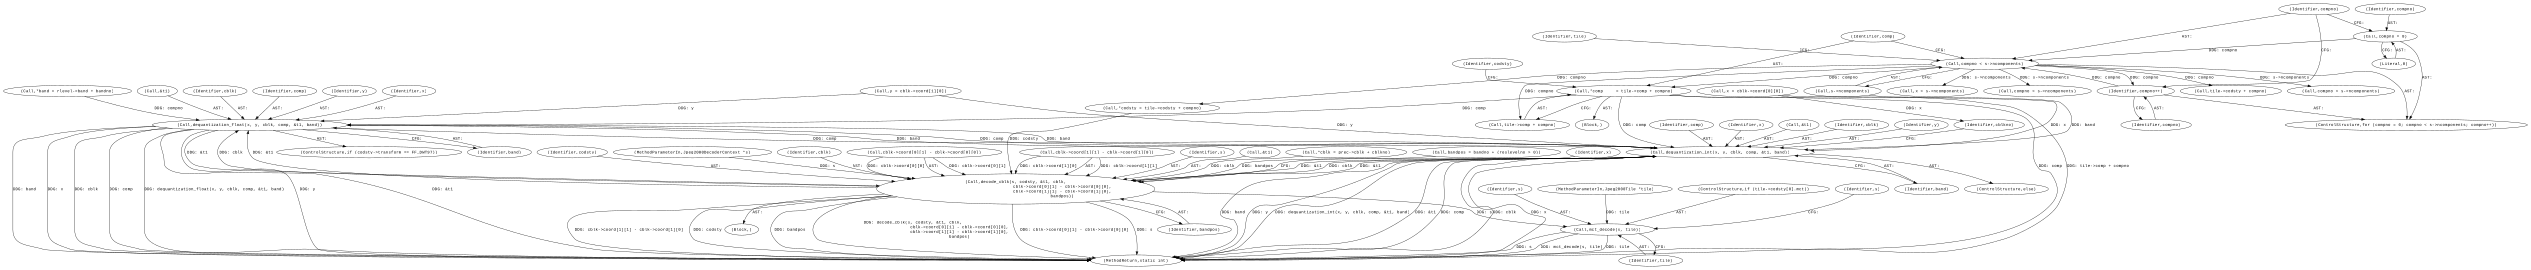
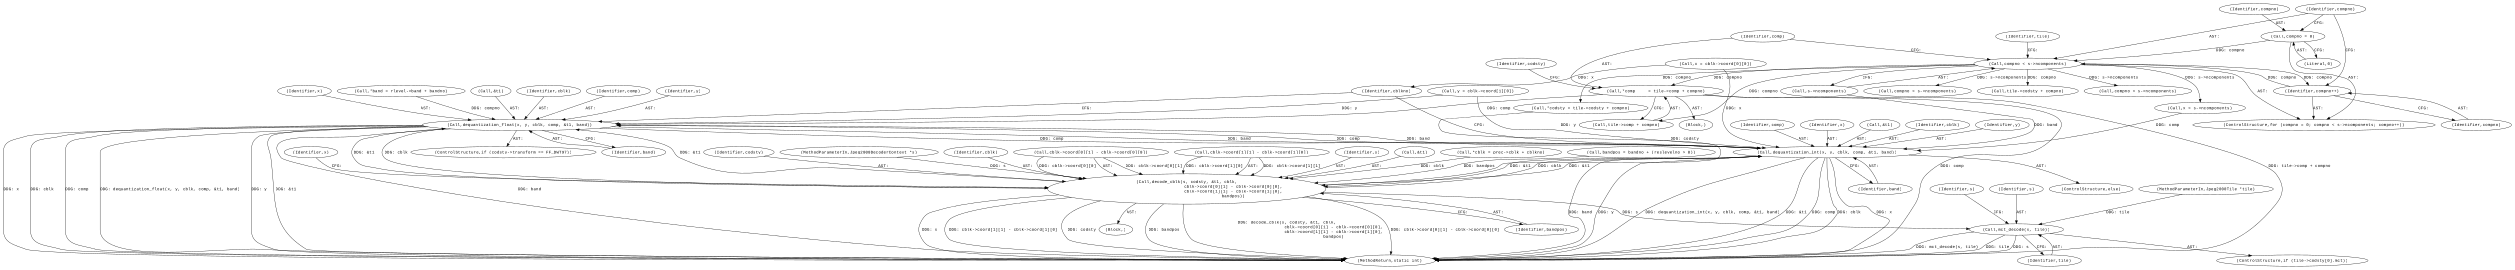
  digraph {
    fontname="Liberation Mono"
    node [fontname="Liberation Mono"]
    edge [fontname="Liberation Mono"]
    n1 [label="(Call,*comp     = tile->comp + compno)"]
    n2 [label="(Call,dequantization_float(x, y, cblk, comp, &t1, band))"]
    n3 [label="(Call,dequantization_int(x, y, cblk, comp, &t1, band))"]
    n4 [label="(Call,tile->comp + compno)"]
    n5 [label="(MethodReturn,static int)"]
    n6 [label="(Block,)"]
    n7 [label="(Call,decode_cblk(s, codsty, &t1, cblk,\n                                    cblk->coord[0][1] - cblk->coord[0][0],\n                                    cblk->coord[1][1] - cblk->coord[1][0],\n                                    bandpos))"]
    n8 [label="(ControlStructure,if (codsty->transform == FF_DWT97))"]
    n9 [label="(Identifier,band)"]
    n10 [label="(Identifier,band)"]
    n11 [label="(ControlStructure,else)"]
    n12 [label="(Call,compno < s->ncomponents)"]
    n13 [label="(Identifier,compno++)"]
    n14 [label="(Call,x < s->ncomponents)"]
    n15 [label="(ControlStructure,for (compno = 0; compno < s->ncomponents; compno++))"]
    n16 [label="(Call,compno < s->ncomponents)"]
    n17 [label="(Call,s->ncomponents)"]
    n18 [label="(Call,tile->codsty + compno)"]
    n19 [label="(Call,compno < s->ncomponents)"]
    n20 [label="(Call,*codsty = tile->codsty + compno)"]
    n21 [label="(Identifier,compno)"]
    n22 [label="(Call,compno = 0)"]
    n23 [label="(Literal,0)"]
    n24 [label="(Call,mct_decode(s, tile))"]
    n25 [label="(Identifier,bandpos)"]
    n26 [label="(Block,)"]
    n27 [label="(ControlStructure,if (tile->codsty[0].mct))"]
    n28 [label="(Identifier,tile)"]
    n29 [label="(Identifier,x)"]
    n30 [label="(Identifier,codsty)"]
    n31 [label="(Identifier,cblkno)"]
    n32 [label="(Call,y = cblk->coord[1][0])"]
    n33 [label="(Call,*band = rlevel->band + bandno)"]
    n34 [label="(MethodParameterIn,Jpeg2000DecoderContext *s)"]
    n35 [label="(Identifier,comp)"]
    n36 [label="(Call,x = cblk->coord[0][0])"]
    n37 [label="(Identifier,cblk)"]
    n38 [label="(Call,cblk->coord[0][1] - cblk->coord[0][0])"]
    n39 [label="(Call,cblk->coord[1][1] - cblk->coord[1][0])"]
    n40 [label="(Call,&t1)"]
    n41 [label="(Identifier,comp)"]
    n42 [label="(Identifier,codsty)"]
    n43 [label="(Identifier,s)"]
    n44 [label="(Identifier,s)"]
    n45 [label="(Identifier,x)"]
    n46 [label="(Identifier,tile)"]
    n47 [label="(Identifier,compno)"]
    n48 [label="(Call,&t1)"]
    n49 [label="(Identifier,s)"]
    n50 [label="(Identifier,compno)"]
    n51 [label="(Identifier,cblk)"]
    n52 [label="(Identifier,comp)"]
    n53 [label="(Call,&t1)"]
    n54 [label="(MethodParameterIn,Jpeg2000Tile *tile)"]
    n55 [label="(Call,*cblk = prec->cblk + cblkno)"]
    n56 [label="(Call,bandpos = bandno + (reslevelno > 0))"]
    n57 [label="(Identifier,cblk)"]
    n58 [label="(Identifier,y)"]
    n59 [label="(Identifier,x)"]
    n60 [label="(Identifier,y)"]
    n1 -> n2 [label="DDG: comp"]
-   n1 -> n3 [label="DDG: comp"]
+   n14 -> n3 [label="DDG: comp"]
    n1 -> n4 [label="CFG: "]
    n1 -> n5 [label="DDG: comp"]
    n1 -> n5 [label="DDG: tile->comp + compno"]
    n1 -> n6 [label="AST: "]
    n2 -> n3 [label="DDG: comp"]
    n2 -> n3 [label="DDG: band"]
    n2 -> n5 [label="DDG: y"]
    n2 -> n5 [label="DDG: &t1"]
    n2 -> n5 [label="DDG: band"]
    n2 -> n5 [label="DDG: x"]
    n2 -> n5 [label="DDG: cblk"]
    n2 -> n5 [label="DDG: comp"]
    n2 -> n5 [label="DDG: dequantization_float(x, y, cblk, comp, &t1, band)"]
    n2 -> n7 [label="DDG: &t1"]
    n2 -> n8 [label="AST: "]
    n2 -> n9 [label="CFG: "]
    n3 -> n2 [label="DDG: comp"]
    n3 -> n2 [label="DDG: band"]
    n3 -> n5 [label="DDG: x"]
    n3 -> n5 [label="DDG: band"]
    n3 -> n5 [label="DDG: y"]
    n3 -> n5 [label="DDG: dequantization_int(x, y, cblk, comp, &t1, band)"]
    n3 -> n5 [label="DDG: &t1"]
    n3 -> n5 [label="DDG: comp"]
    n3 -> n5 [label="DDG: cblk"]
    n3 -> n7 [label="DDG: &t1"]
    n3 -> n10 [label="CFG: "]
    n3 -> n11 [label="AST: "]
    n4 -> n1 [label="AST: "]
    n7 -> n2 [label="DDG: cblk"]
    n7 -> n2 [label="DDG: &t1"]
    n7 -> n3 [label="DDG: cblk"]
    n7 -> n3 [label="DDG: &t1"]
    n7 -> n5 [label="DDG: bandpos"]
    n7 -> n5 [label="DDG: decode_cblk(s, codsty, &t1, cblk,\n                                    cblk->coord[0][1] - cblk->coord[0][0],\n                                    cblk->coord[1][1] - cblk->coord[1][0],\n                                    bandpos)"]
    n7 -> n5 [label="DDG: cblk->coord[0][1] - cblk->coord[0][0]"]
    n7 -> n5 [label="DDG: s"]
    n7 -> n5 [label="DDG: cblk->coord[1][1] - cblk->coord[1][0]"]
    n7 -> n5 [label="DDG: codsty"]
    n7 -> n24 [label="DDG: s"]
    n7 -> n25 [label="CFG: "]
    n7 -> n26 [label="AST: "]
    n9 -> n2 [label="AST: "]
    n10 -> n3 [label="AST: "]
    n12 -> n1 [label="DDG: compno"]
    n12 -> n4 [label="DDG: compno"]
    n12 -> n13 [label="DDG: compno"]
    n12 -> n14 [label="DDG: s->ncomponents"]
    n12 -> n15 [label="AST: "]
    n12 -> n16 [label="DDG: s->ncomponents"]
    n12 -> n17 [label="CFG: "]
    n12 -> n18 [label="DDG: compno"]
    n12 -> n19 [label="DDG: s->ncomponents"]
    n12 -> n20 [label="DDG: compno"]
    n13 -> n12 [label="DDG: compno"]
    n13 -> n15 [label="AST: "]
    n13 -> n21 [label="CFG: "]
    n17 -> n3 [label="DDG: band"]
    n17 -> n12 [label="AST: "]
    n20 -> n7 [label="DDG: codsty"]
    n21 -> n13 [label="AST: "]
    n22 -> n12 [label="DDG: compno"]
    n22 -> n15 [label="AST: "]
    n22 -> n23 [label="CFG: "]
    n23 -> n22 [label="AST: "]
    n24 -> n5 [label="DDG: mct_decode(s, tile)"]
    n24 -> n5 [label="DDG: tile"]
    n24 -> n5 [label="DDG: s"]
-   n27 -> n24 [label="AST: "]
+   n24 -> n27 [label="AST: "]
    n24 -> n28 [label="CFG: "]
    n25 -> n7 [label="AST: "]
    n28 -> n24 [label="AST: "]
    n29 -> n2 [label="AST: "]
    n30 -> n7 [label="AST: "]
+   n31 -> n2 [label="CFG: "]
    n31 -> n3 [label="CFG: "]
    n32 -> n2 [label="DDG: y"]
    n32 -> n3 [label="DDG: y"]
    n33 -> n2 [label="DDG: compno"]
    n34 -> n7 [label="DDG: s"]
    n35 -> n3 [label="AST: "]
    n36 -> n3 [label="DDG: x"]
    n36 -> n31 [label="DDG: x"]
    n37 -> n7 [label="AST: "]
    n38 -> n7 [label="AST: "]
    n38 -> n7 [label="DDG: cblk->coord[0][1]"]
    n38 -> n7 [label="DDG: cblk->coord[0][0]"]
    n39 -> n7 [label="AST: "]
    n39 -> n7 [label="DDG: cblk->coord[1][1]"]
    n39 -> n7 [label="DDG: cblk->coord[1][0]"]
    n40 -> n2 [label="AST: "]
    n41 -> n1 [label="AST: "]
    n41 -> n12 [label="CFG: "]
    n42 -> n1 [label="CFG: "]
    n43 -> n24 [label="CFG: "]
    n44 -> n7 [label="AST: "]
    n45 -> n3 [label="AST: "]
    n46 -> n12 [label="CFG: "]
    n47 -> n22 [label="AST: "]
    n48 -> n3 [label="AST: "]
    n49 -> n24 [label="AST: "]
    n50 -> n12 [label="AST: "]
    n50 -> n13 [label="CFG: "]
    n50 -> n22 [label="CFG: "]
    n51 -> n2 [label="AST: "]
    n52 -> n2 [label="AST: "]
    n53 -> n7 [label="AST: "]
    n54 -> n24 [label="DDG: tile"]
    n55 -> n7 [label="DDG: cblk"]
    n56 -> n7 [label="DDG: bandpos"]
    n57 -> n3 [label="AST: "]
    n58 -> n2 [label="AST: "]
    n59 -> n7 [label="CFG: "]
    n60 -> n3 [label="AST: "]
  }
